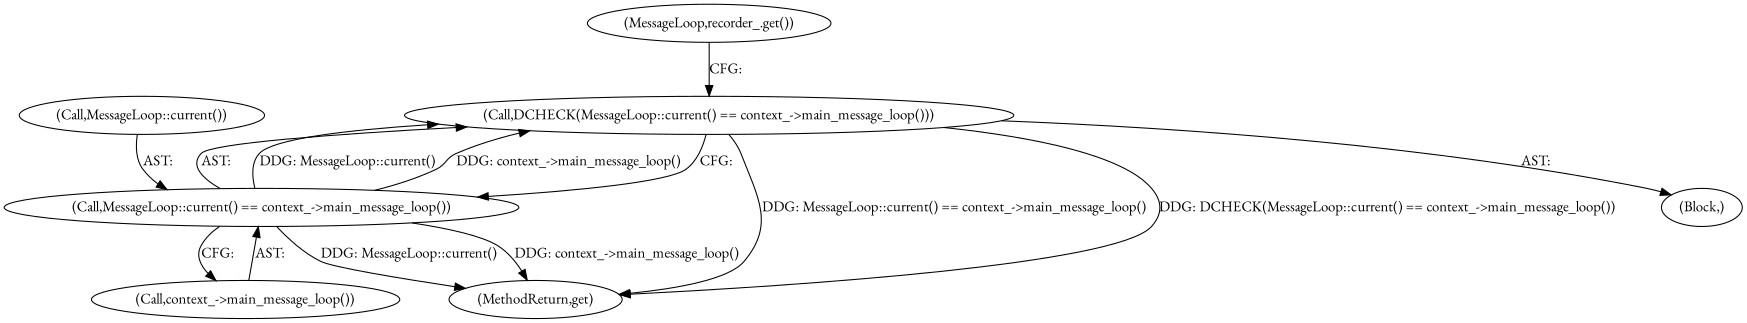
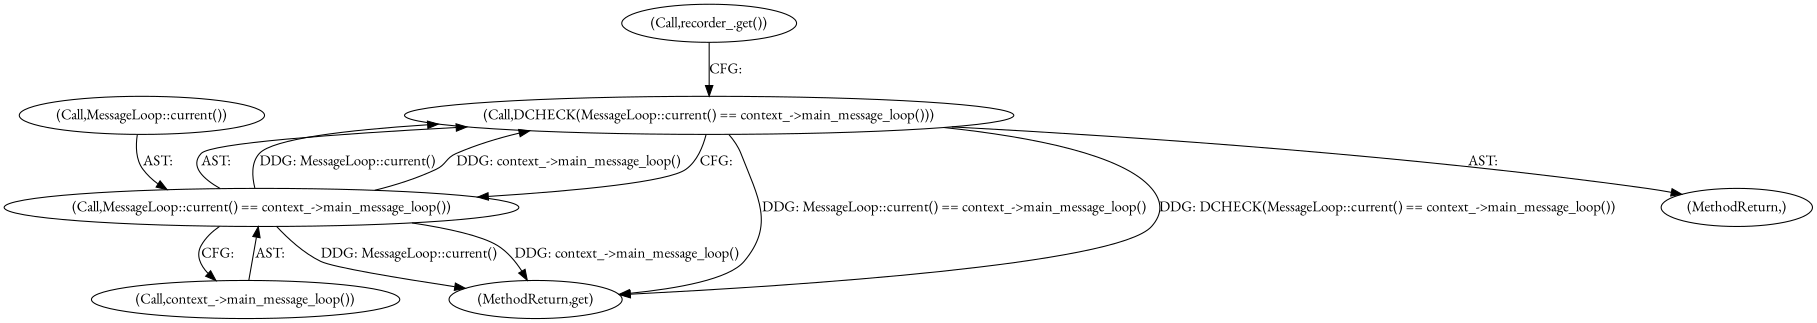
  digraph {
    fontname="EB Garamond"
    node [fontname="EB Garamond"]
    edge [fontname="EB Garamond"]
    n1 [label="(Call,DCHECK(MessageLoop::current() == context_->main_message_loop()))"]
    n2 [label="(Call,MessageLoop::current() == context_->main_message_loop())"]
    n3 [label="(MethodReturn,get)"]
-   n4 [label="(Block,)"]
+   n4 [label="(MethodReturn,)"]
    n5 [label="(Call,context_->main_message_loop())"]
-   n6 [label="(MessageLoop,recorder_.get())"]
+   n6 [label="(Call,recorder_.get())"]
    n7 [label="(Call,MessageLoop::current())"]
    n1 -> n2 [label="CFG: "]
    n1 -> n3 [label="DDG: MessageLoop::current() == context_->main_message_loop()"]
    n1 -> n3 [label="DDG: DCHECK(MessageLoop::current() == context_->main_message_loop())"]
    n1 -> n4 [label="AST: "]
    n2 -> n1 [label="AST: "]
    n2 -> n1 [label="DDG: MessageLoop::current()"]
    n2 -> n1 [label="DDG: context_->main_message_loop()"]
    n2 -> n3 [label="DDG: MessageLoop::current()"]
    n2 -> n3 [label="DDG: context_->main_message_loop()"]
    n2 -> n5 [label="CFG: "]
    n5 -> n2 [label="AST: "]
    n6 -> n1 [label="CFG: "]
    n7 -> n2 [label="AST: "]
  }
